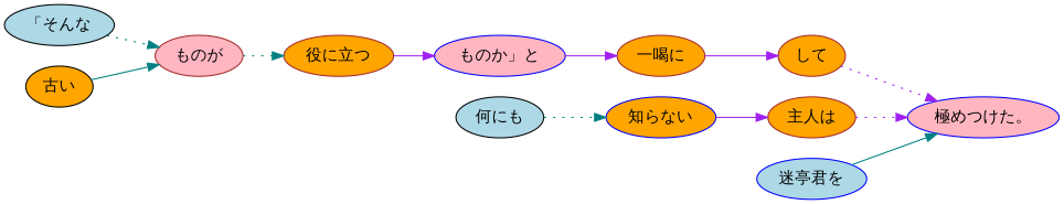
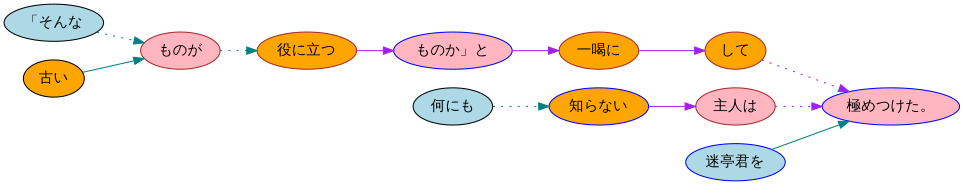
  digraph {
    fontname="Liberation Serif"
    rankdir=LR
    node [color=brown fillcolor=orange fontname="Liberation Serif" style=filled]
    edge [color=purple fontname="Liberation Serif" style=solid]
    n1 [color=black fillcolor=lightblue label="「そんな"]
    n2 [fillcolor=lightpink label="ものが"]
    n3 [label="役に立つ"]
    n4 [color=black label="古い"]
    n5 [color=blue fillcolor=lightpink label="ものか」と"]
    n6 [label="一喝に"]
    n7 [color=blue label="知らない"]
-   n8 [label="主人は"]
+   n8 [fillcolor=lightpink label="主人は"]
    n9 [color=black fillcolor=lightblue label="何にも"]
    n10 [color=blue fillcolor=lightpink label="極めつけた。"]
    n11 [label="して"]
    n12 [color=blue fillcolor=lightblue label="迷亭君を"]
    n1 -> n2 [color=teal style=dotted]
    n2 -> n3 [color=teal style=dotted]
    n3 -> n5
    n4 -> n2 [color=teal]
    n5 -> n6
    n6 -> n11
    n7 -> n8
    n8 -> n10 [style=dotted]
    n9 -> n7 [color=teal style=dotted]
    n11 -> n10 [style=dotted]
    n12 -> n10 [color=teal]
  }
